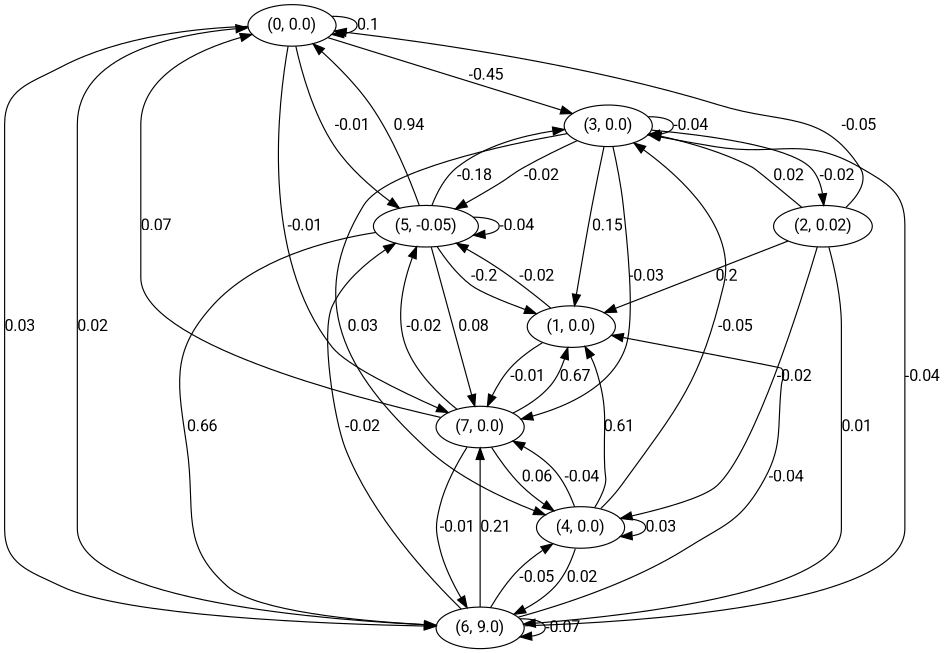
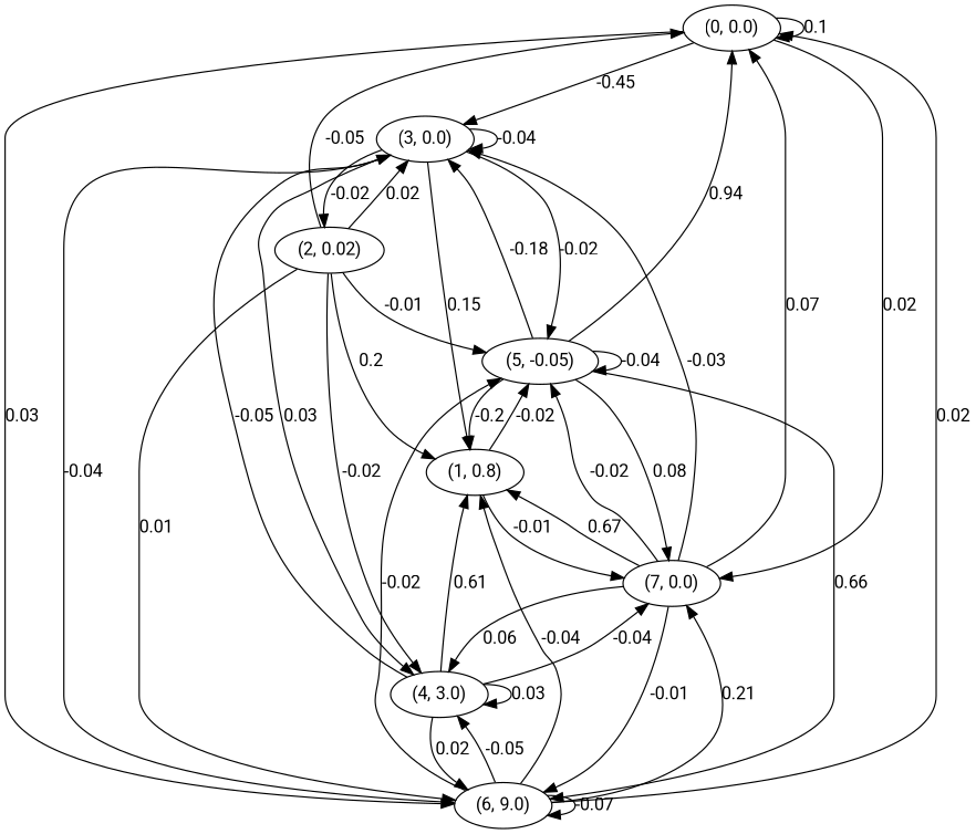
  digraph {
    fontname=Roboto
    node [fontname=Roboto]
    edge [fontname=Roboto]
    n1 [label="(0, 0.0)"]
    n2 [label="(3, 0.0)"]
    n3 [label="(5, -0.05)"]
    n4 [label="(6, 9.0)"]
    n5 [label="(7, 0.0)"]
-   n6 [label="(1, 0.0)"]
+   n6 [label="(1, 0.8)"]
    n7 [label="(2, 0.02)"]
-   n8 [label="(4, 0.0)"]
+   n8 [label="(4, 3.0)"]
    n1 -> n1 [label=0.1]
    n1 -> n2 [label=-0.45]
-   n1 -> n3 [label=-0.01]
+   n7 -> n3 [label=-0.01]
    n1 -> n4 [label=0.03]
-   n1 -> n5 [label=-0.01]
+   n1 -> n5 [label=0.02]
    n2 -> n2 [label=-0.04]
    n2 -> n3 [label=-0.02]
-   n2 -> n5 [label=-0.03]
+   n5 -> n2 [label=-0.03]
    n2 -> n6 [label=0.15]
    n2 -> n7 [label=-0.02]
    n2 -> n8 [label=0.03]
    n3 -> n1 [label=0.94]
    n3 -> n2 [label=-0.18]
    n3 -> n3 [label=-0.04]
    n3 -> n4 [label=0.66]
    n3 -> n5 [label=0.08]
    n3 -> n6 [label=-0.2]
    n4 -> n1 [label=0.02]
    n4 -> n2 [label=-0.04]
    n4 -> n3 [label=-0.02]
    n4 -> n4 [label=-0.07]
    n4 -> n5 [label=0.21]
    n4 -> n6 [label=-0.04]
    n4 -> n8 [label=-0.05]
    n5 -> n1 [label=0.07]
    n5 -> n3 [label=-0.02]
    n5 -> n4 [label=-0.01]
    n5 -> n6 [label=0.67]
    n5 -> n8 [label=0.06]
    n6 -> n3 [label=-0.02]
    n6 -> n5 [label=-0.01]
    n7 -> n1 [label=-0.05]
    n7 -> n2 [label=0.02]
    n7 -> n4 [label=0.01]
    n7 -> n6 [label=0.2]
    n7 -> n8 [label=-0.02]
    n8 -> n2 [label=-0.05]
    n8 -> n4 [label=0.02]
    n8 -> n5 [label=-0.04]
    n8 -> n6 [label=0.61]
    n8 -> n8 [label=0.03]
  }
